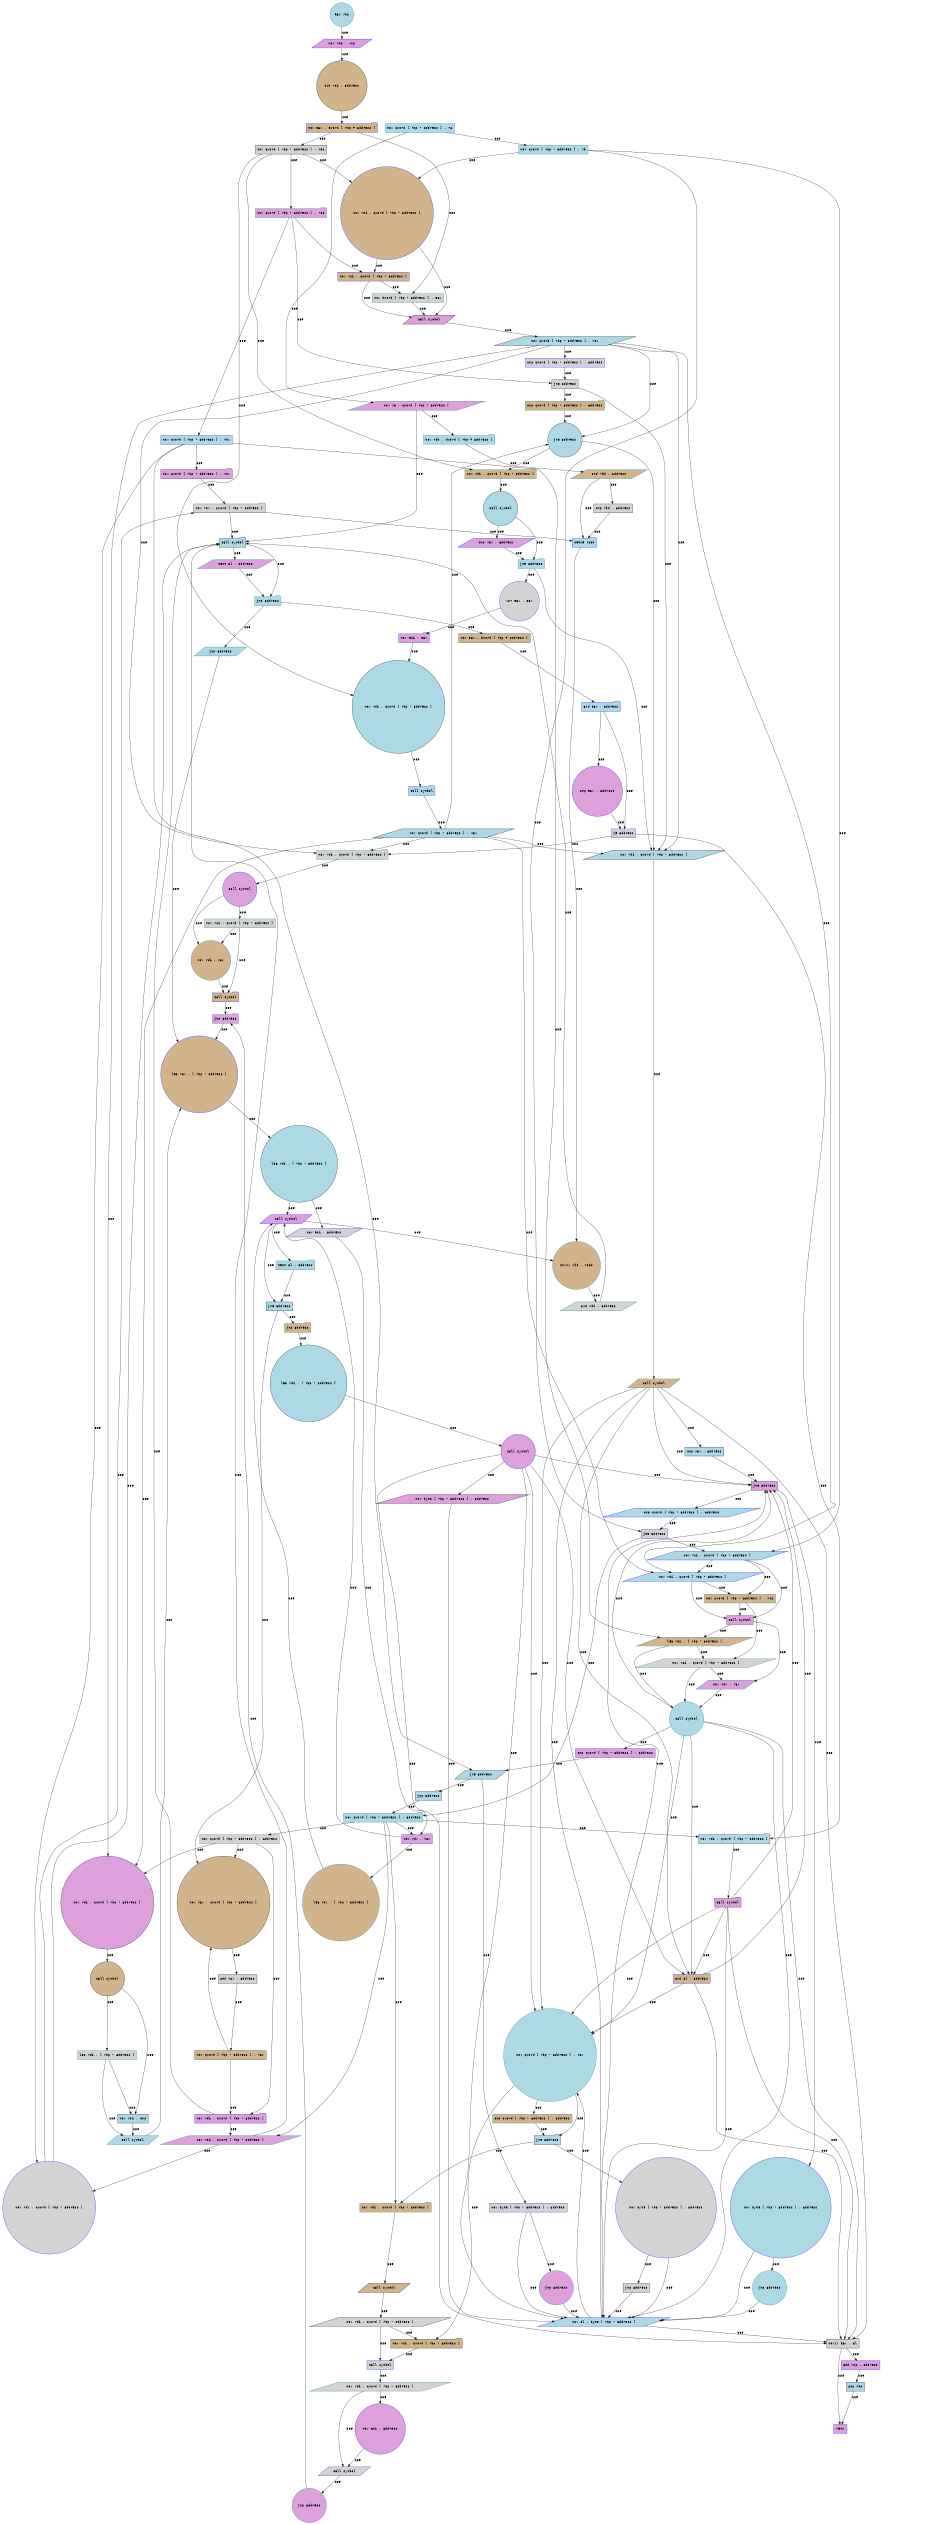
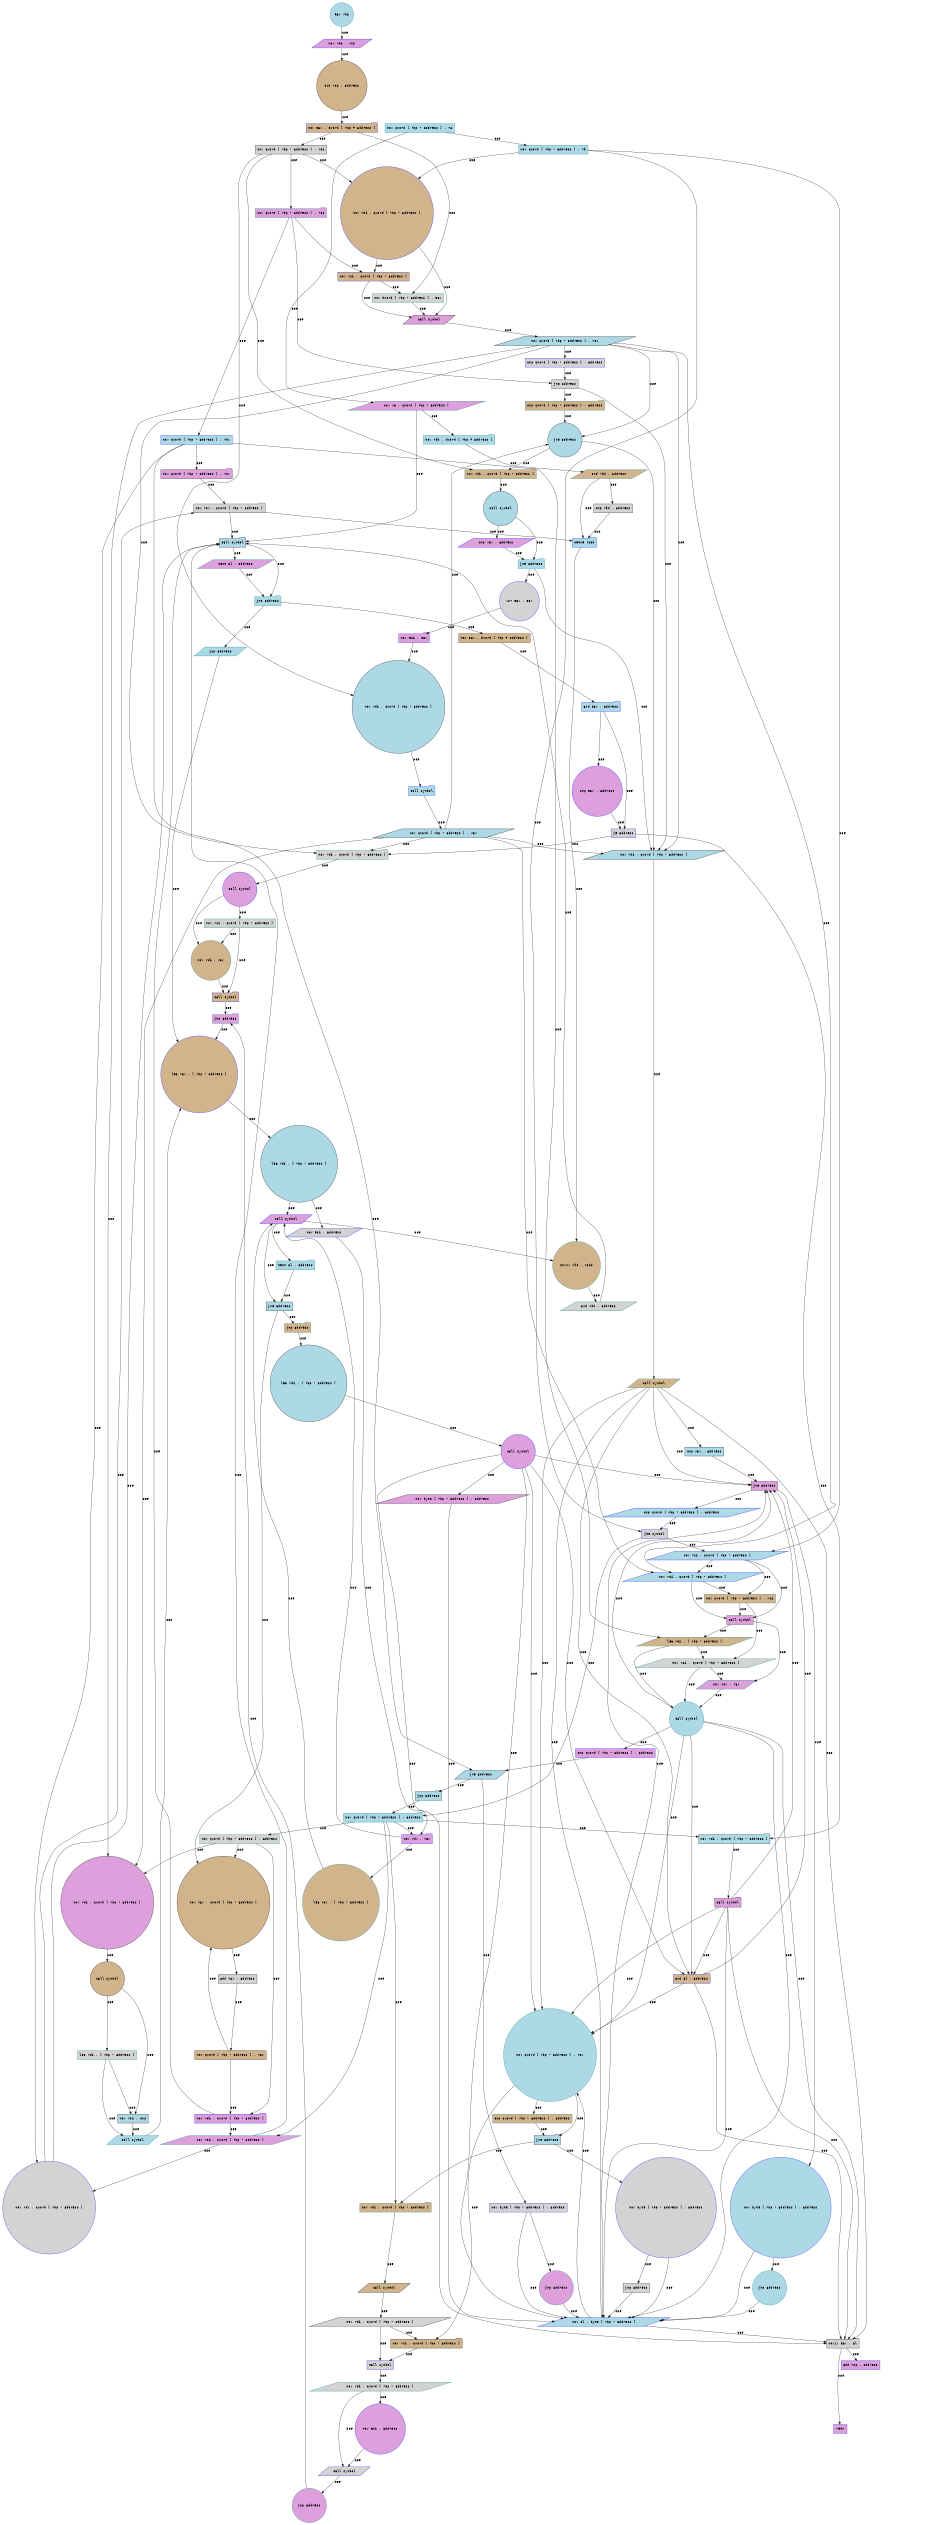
  digraph {
    fontname="DejaVu Sans Mono"
    node [color=teal fillcolor=lightblue fontname="DejaVu Sans Mono" shape=folder style=filled]
    edge [fontname="DejaVu Sans Mono"]
    n1 [label="eax rbp" shape=circle]
    n2 [color=blue fillcolor=plum label="mov rbp , rsp" shape=parallelogram]
    n3 [color=black fillcolor=tan label="sub rsp , address" shape=circle]
    n4 [color=blue fillcolor=tan label="mov eax , dword [ rbp + address ]"]
    n5 [color=black fillcolor=lightgrey label="mov qword [ rbp - address ] , rdi" shape=box]
    n6 [fillcolor=lightgrey label="mov dword [ rbp - address ] , eax" shape=box]
    n7 [fillcolor=plum label="mov qword [ rbp - address ] , rsi"]
    n8 [color=blue fillcolor=tan label="mov rdi , qword [ rbp - address ]" shape=circle]
    n9 [fillcolor=tan label="mov rdi , qword [ rbp - address ]"]
    n10 [color=black label="mov rdi , qword [ rbp - address ]" shape=circle]
    n11 [color=black fillcolor=plum label="call symbol" shape=parallelogram]
    n12 [color=blue label="mov qword [ rbp - address ] , rdx" shape=box]
    n13 [color=blue fillcolor=tan label="mov rsi , qword [ rbp - address ]" shape=box]
    n14 [color=black fillcolor=lightgrey label="jne address" shape=box]
    n15 [color=black label="call symbol" shape=circle]
    n16 [color=blue label="call symbol"]
    n17 [color=black fillcolor=plum label="mov qword [ rbp - address ] , rcx"]
    n18 [fillcolor=tan label="lea rdi , [ rbp - address ]" shape=parallelogram]
    n19 [color=black label="jne address" shape=parallelogram]
    n20 [color=blue fillcolor=lightgrey label="mov rdx , qword [ rbp - address ]" shape=circle]
    n21 [color=black label="mov rdi , qword [ rbp - address ]" shape=parallelogram]
    n22 [fillcolor=tan label="cmp qword [ rbp - address ] , address"]
    n23 [color=black fillcolor=lightgrey label="mov rcx , qword [ rbp - address ]"]
    n24 [fillcolor=lightgrey label="mov rsi , qword [ rbp - address ]" shape=parallelogram]
    n25 [label="call symbol" shape=circle]
    n26 [color=black label="jmp address"]
    n27 [color=blue fillcolor=lightgrey label="mov byte [ rbp - address ] , address" shape=box]
    n28 [color=black label="call symbol"]
    n29 [label="mov qword [ rbp - address ] , r8" shape=box]
    n30 [label="mov qword [ rbp - address ] , r9" shape=box]
    n31 [fillcolor=plum label="mov r8 , qword [ rbp - address ]" shape=parallelogram]
    n32 [color=blue label="setne r10b"]
-   n33 [color=blue fillcolor=lightgrey label="jbe address"]
+   n33 [color=blue fillcolor=lightgrey label="jbe symbol"]
    n34 [color=blue label="mov rsi , qword [ rbp - address ]" shape=parallelogram]
    n35 [label="mov r9d , dword [ rbp + address ]"]
    n36 [label="mov qword [ rbp - address ] , address"]
    n37 [color=blue label="mov rdi , qword [ rbp - address ]" shape=parallelogram]
    n38 [fillcolor=tan label="mov qword [ rbp - address ] , rsi" shape=box]
    n39 [color=black fillcolor=plum label="call symbol" shape=box]
    n40 [color=black label="mov qword [ rbp - address ] , rax" shape=parallelogram]
    n41 [color=blue fillcolor=lightgrey label="cmp qword [ rbp - address ] , address" shape=box]
    n42 [color=black label="jne address" shape=circle]
    n43 [color=black fillcolor=plum label="mov rdi , qword [ rbp - address ]" shape=circle]
    n44 [fillcolor=lightgrey label="mov rdi , qword [ rbp - address ]"]
    n45 [fillcolor=tan label="call symbol" shape=parallelogram]
    n46 [color=black fillcolor=tan label="call symbol" shape=circle]
    n47 [color=blue fillcolor=plum label="call symbol" shape=circle]
    n48 [color=black label="cmp rax , address" shape=box]
    n49 [color=black fillcolor=plum label="jne address" shape=box]
    n50 [color=blue label="mov al , byte [ rbp - address ]" shape=parallelogram]
    n51 [color=blue fillcolor=tan label="and al , address"]
    n52 [color=black fillcolor=lightgrey label="movzx eax , al"]
    n53 [label="mov qword [ rbp - address ] , rax" shape=circle]
    n54 [color=blue label="cmp qword [ rbp - address ] , address" shape=parallelogram]
    n55 [color=blue label="mov byte [ rbp - address ] , address" shape=circle]
    n56 [color=blue fillcolor=plum label="add rsp , address" shape=box]
    n57 [color=blue fillcolor=plum label=retn shape=box]
    n58 [fillcolor=tan label="cmp qword [ rbp - address ] , address" shape=box]
    n59 [color=black label="jne address"]
    n60 [color=black fillcolor=tan label="mov rsi , qword [ rbp - address ]"]
    n61 [label="jmp address" shape=circle]
    n62 [color=blue fillcolor=plum label="cmp rax , address" shape=parallelogram]
    n63 [label="jne address"]
    n64 [fillcolor=lightgrey label="mov qword [ rbp - address ] , address" shape=box]
    n65 [fillcolor=plum label="mov rsi , qword [ rbp - address ]" shape=parallelogram]
    n66 [color=black label="mov rdi , qword [ rbp - address ]"]
    n67 [fillcolor=tan label="mov rdi , qword [ rbp - address ]"]
    n68 [color=blue fillcolor=plum label="mov rdx , rax"]
    n69 [color=black fillcolor=tan label="mov rax , qword [ rbp - address ]" shape=circle]
    n70 [color=blue fillcolor=plum label="mov rdi , qword [ rbp - address ]"]
    n71 [color=black fillcolor=plum label="call symbol"]
    n72 [color=black fillcolor=tan label="call symbol" shape=parallelogram]
    n73 [color=blue fillcolor=plum label="call symbol" shape=parallelogram]
    n74 [fillcolor=tan label="lea rcx , [ rbp - address ]" shape=circle]
    n75 [fillcolor=plum label="mov rdx , rax" shape=parallelogram]
    n76 [color=blue fillcolor=lightgrey label="xor eax , eax" shape=circle]
    n77 [color=blue fillcolor=plum label="mov esi , eax"]
    n78 [color=black fillcolor=lightgrey label="add rax , address" shape=box]
    n79 [fillcolor=lightgrey label="lea rdi , [ rbp - address ]" shape=box]
    n80 [color=black label="mov rsi , cmp" shape=box]
    n81 [label="call symbol" shape=parallelogram]
    n82 [color=blue fillcolor=tan label="lea rax , [ rbp - address ]" shape=circle]
    n83 [color=black label="lea rdi , [ rbp - address ]" shape=circle]
    n84 [color=blue fillcolor=lightgrey label="mov esi , address" shape=parallelogram]
    n85 [color=blue fillcolor=plum label="cmp qword [ rbp - address ] , address" shape=box]
    n86 [fillcolor=plum label="jmp address" shape=circle]
-   n87 [color=black label="pop rbp" shape=box]
    n88 [color=black label="mov qword [ rbp - address ] , rax" shape=parallelogram]
    n89 [color=black fillcolor=tan label="mov qword [ rbp - address ] , rax" shape=box]
    n90 [fillcolor=plum label="test al , address" shape=parallelogram]
    n91 [label="jne address"]
    n92 [fillcolor=tan label="and r9d , address" shape=parallelogram]
    n93 [color=black fillcolor=lightgrey label="cmp r9d , address" shape=box]
    n94 [fillcolor=tan label="movzx r9d , r10b" shape=circle]
    n95 [fillcolor=lightgrey label="and r9d , address" shape=parallelogram]
    n96 [color=black fillcolor=tan label="mov eax , dword [ rbp + address ]" shape=box]
    n97 [label="jmp address" shape=parallelogram]
    n98 [color=blue label="and eax , address"]
    n99 [color=blue fillcolor=plum label="cmp eax , address" shape=circle]
    n100 [color=blue fillcolor=lightgrey label="je address" shape=box]
    n101 [fillcolor=tan label="jmp address"]
    n102 [color=black label="lea rdi , [ rbp - address ]" shape=circle]
    n103 [color=blue fillcolor=plum label="call symbol" shape=circle]
    n104 [color=black fillcolor=plum label="mov byte [ rbp - address ] , address" shape=parallelogram]
    n105 [fillcolor=lightgrey label="mov rsi , qword [ rbp - address ]" shape=box]
    n106 [fillcolor=tan label="mov rdi , rax" shape=circle]
    n107 [color=blue fillcolor=tan label="call symbol"]
    n108 [fillcolor=plum label="jmp address"]
    n109 [color=blue fillcolor=lightgrey label="mov byte [ rbp - address ] , address" shape=circle]
    n110 [color=blue fillcolor=lightgrey label="call symbol" shape=box]
    n111 [color=black fillcolor=lightgrey label="jmp address" shape=box]
    n112 [color=black fillcolor=lightgrey label="mov rdi , qword [ rbp - address ]" shape=parallelogram]
    n113 [label="test al , address"]
    n114 [color=black label="jne address" shape=box]
    n115 [fillcolor=lightgrey label="mov rdi , qword [ rbp - address ]" shape=parallelogram]
    n116 [color=blue fillcolor=plum label="mov esi , address" shape=circle]
    n117 [color=blue fillcolor=lightgrey label="call symbol" shape=parallelogram]
    n118 [fillcolor=plum label="jmp address" shape=circle]
    n1 -> n2 [label=CFG]
    n2 -> n3 [label=CFG]
    n3 -> n4 [label=CFG]
    n4 -> n5 [label=CFG]
    n4 -> n6 [label=DFG]
    n5 -> n7 [label=CFG]
    n5 -> n8 [label=DFG]
    n5 -> n9 [label=DFG]
    n5 -> n10 [label=DFG]
    n6 -> n11 [label=CFG]
    n7 -> n12 [label=CFG]
    n7 -> n13 [label=DFG]
    n7 -> n14 [label=DFG]
    n8 -> n11 [label=DFG]
    n8 -> n13 [label=CFG]
    n9 -> n15 [label=DFG]
    n10 -> n16 [label=DFG]
    n11 -> n40 [label=DFG]
    n12 -> n17 [label=CFG]
    n12 -> n18 [label=DFG]
    n12 -> n19 [label=DFG]
    n12 -> n20 [label=DFG]
    n13 -> n6 [label=CFG]
    n13 -> n11 [label=DFG]
    n14 -> n21 [label=CFG]
    n14 -> n22 [label=CFG]
    n15 -> n62 [label=CFG]
    n15 -> n63 [label=DFG]
    n16 -> n88 [label=DFG]
    n17 -> n23 [label=DFG]
    n18 -> n24 [label=CFG]
    n18 -> n25 [label=DFG]
    n19 -> n26 [label=CFG]
    n19 -> n27 [label=CFG]
    n20 -> n23 [label=CFG]
    n20 -> n28 [label=DFG]
    n21 -> n45 [label=DFG]
    n22 -> n42 [label=CFG]
    n23 -> n28 [label=DFG]
    n23 -> n32 [label=CFG]
    n24 -> n25 [label=DFG]
    n24 -> n75 [label=CFG]
    n25 -> n49 [label=DFG]
    n25 -> n50 [label=DFG]
    n25 -> n51 [label=DFG]
    n25 -> n52 [label=DFG]
    n25 -> n53 [label=DFG]
    n25 -> n85 [label=CFG]
    n26 -> n36 [label=CFG]
    n27 -> n50 [label=DFG]
    n27 -> n86 [label=CFG]
    n28 -> n90 [label=CFG]
    n28 -> n91 [label=DFG]
    n29 -> n30 [label=CFG]
    n29 -> n31 [label=DFG]
    n30 -> n8 [label=CFG]
    n30 -> n33 [label=DFG]
    n30 -> n34 [label=DFG]
    n31 -> n28 [label=DFG]
    n31 -> n35 [label=CFG]
    n32 -> n94 [label=DFG]
    n33 -> n34 [label=CFG]
    n33 -> n36 [label=CFG]
    n34 -> n37 [label=CFG]
    n34 -> n38 [label=DFG]
    n34 -> n39 [label=DFG]
    n35 -> n92 [label=DFG]
    n36 -> n64 [label=CFG]
    n36 -> n65 [label=DFG]
    n36 -> n66 [label=DFG]
    n36 -> n67 [label=DFG]
    n36 -> n68 [label=DFG]
    n37 -> n38 [label=CFG]
    n37 -> n39 [label=DFG]
    n38 -> n24 [label=DFG]
    n38 -> n39 [label=CFG]
    n39 -> n18 [label=CFG]
    n39 -> n75 [label=DFG]
    n40 -> n21 [label=DFG]
    n40 -> n37 [label=DFG]
    n40 -> n41 [label=CFG]
    n40 -> n42 [label=DFG]
    n40 -> n43 [label=DFG]
    n40 -> n44 [label=DFG]
    n41 -> n14 [label=CFG]
    n42 -> n9 [label=CFG]
    n42 -> n21 [label=CFG]
    n43 -> n46 [label=DFG]
    n44 -> n47 [label=DFG]
    n45 -> n48 [label=CFG]
    n45 -> n49 [label=DFG]
    n45 -> n50 [label=DFG]
    n45 -> n51 [label=DFG]
    n45 -> n52 [label=DFG]
    n45 -> n53 [label=DFG]
    n46 -> n79 [label=CFG]
    n46 -> n80 [label=DFG]
    n47 -> n105 [label=CFG]
    n47 -> n106 [label=DFG]
    n48 -> n49 [label=CFG]
    n49 -> n54 [label=CFG]
    n49 -> n55 [label=CFG]
    n50 -> n49 [label=DFG]
    n50 -> n52 [label=DFG]
    n50 -> n53 [label=DFG]
    n51 -> n49 [label=DFG]
    n51 -> n52 [label=DFG]
    n51 -> n53 [label=DFG]
    n52 -> n56 [label=CFG]
    n52 -> n57 [label=DFG]
    n53 -> n58 [label=CFG]
    n53 -> n59 [label=DFG]
    n53 -> n60 [label=DFG]
    n54 -> n33 [label=CFG]
    n55 -> n50 [label=DFG]
    n55 -> n61 [label=CFG]
-   n56 -> n87 [label=CFG]
    n58 -> n59 [label=CFG]
    n59 -> n67 [label=CFG]
    n59 -> n109 [label=CFG]
    n60 -> n110 [label=DFG]
    n61 -> n50 [label=CFG]
    n62 -> n63 [label=CFG]
    n63 -> n21 [label=CFG]
    n63 -> n76 [label=CFG]
    n64 -> n43 [label=CFG]
    n64 -> n69 [label=DFG]
    n64 -> n70 [label=DFG]
    n65 -> n20 [label=CFG]
    n65 -> n28 [label=DFG]
    n66 -> n71 [label=DFG]
    n67 -> n72 [label=DFG]
    n68 -> n73 [label=DFG]
    n68 -> n74 [label=CFG]
    n69 -> n78 [label=DFG]
    n70 -> n28 [label=DFG]
    n70 -> n65 [label=CFG]
    n71 -> n49 [label=DFG]
    n71 -> n50 [label=DFG]
    n71 -> n51 [label=DFG]
    n71 -> n52 [label=DFG]
    n71 -> n53 [label=DFG]
    n72 -> n112 [label=CFG]
    n73 -> n94 [label=DFG]
    n73 -> n113 [label=CFG]
    n73 -> n114 [label=DFG]
    n74 -> n73 [label=DFG]
    n75 -> n25 [label=DFG]
    n76 -> n77 [label=CFG]
    n77 -> n10 [label=CFG]
    n78 -> n89 [label=DFG]
    n79 -> n80 [label=CFG]
    n79 -> n81 [label=DFG]
    n80 -> n81 [label=DFG]
    n81 -> n82 [label=CFG]
    n82 -> n83 [label=CFG]
    n83 -> n73 [label=DFG]
    n83 -> n84 [label=CFG]
    n84 -> n68 [label=CFG]
    n85 -> n19 [label=CFG]
    n86 -> n50 [label=CFG]
-   n87 -> n57 [label=CFG]
    n88 -> n21 [label=DFG]
    n88 -> n37 [label=DFG]
    n88 -> n42 [label=DFG]
    n88 -> n43 [label=DFG]
    n88 -> n44 [label=DFG]
    n89 -> n69 [label=DFG]
    n89 -> n70 [label=DFG]
    n90 -> n91 [label=CFG]
    n91 -> n96 [label=CFG]
    n91 -> n97 [label=CFG]
    n92 -> n32 [label=DFG]
    n92 -> n93 [label=CFG]
    n93 -> n32 [label=CFG]
    n94 -> n95 [label=DFG]
    n95 -> n28 [label=DFG]
    n96 -> n98 [label=DFG]
    n97 -> n82 [label=CFG]
    n98 -> n99 [label=CFG]
    n98 -> n100 [label=DFG]
    n99 -> n100 [label=CFG]
    n100 -> n44 [label=CFG]
    n100 -> n66 [label=CFG]
    n101 -> n102 [label=CFG]
    n102 -> n103 [label=DFG]
    n103 -> n49 [label=DFG]
    n103 -> n50 [label=DFG]
    n103 -> n51 [label=DFG]
    n103 -> n52 [label=DFG]
    n103 -> n53 [label=DFG]
    n103 -> n104 [label=CFG]
    n104 -> n50 [label=DFG]
    n105 -> n106 [label=CFG]
    n105 -> n107 [label=DFG]
    n106 -> n107 [label=DFG]
    n107 -> n108 [label=CFG]
    n108 -> n82 [label=CFG]
    n109 -> n50 [label=DFG]
    n109 -> n111 [label=CFG]
    n110 -> n115 [label=CFG]
    n111 -> n50 [label=CFG]
    n112 -> n60 [label=CFG]
    n112 -> n110 [label=DFG]
    n113 -> n114 [label=CFG]
    n114 -> n69 [label=CFG]
    n114 -> n101 [label=CFG]
    n115 -> n116 [label=CFG]
    n115 -> n117 [label=DFG]
    n116 -> n117 [label=CFG]
    n117 -> n118 [label=CFG]
    n118 -> n108 [label=CFG]
  }
